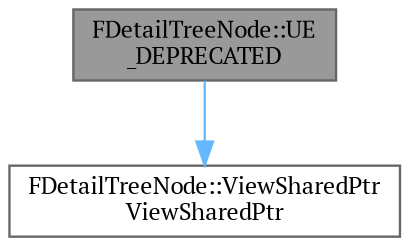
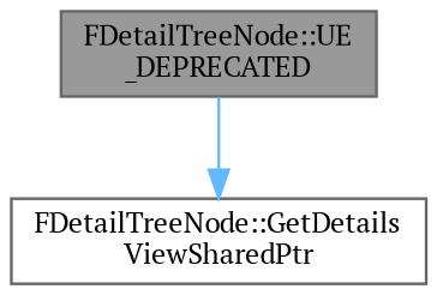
  digraph {
    rankdir=TB
    fontname="PT Serif"
    node [fontname="PT Serif" fontsize=10 shape=box style=filled]
    n1 [color=gray40 fillcolor=grey60 fontcolor=black height=0.2 label="FDetailTreeNode::UE\l_DEPRECATED" width=0.4]
-   n2 [color=grey40 fillcolor=white height=0.2 label="FDetailTreeNode::ViewSharedPtr\lViewSharedPtr" width=0.4]
+   n2 [color=grey40 fillcolor=white height=0.2 label="FDetailTreeNode::GetDetails\lViewSharedPtr" width=0.4]
    n1 -> n2 [color=steelblue1 fontname="PT Serif" fontsize=10 labelfontname=Helvetica labelfontsize=10 style=solid]
  }
